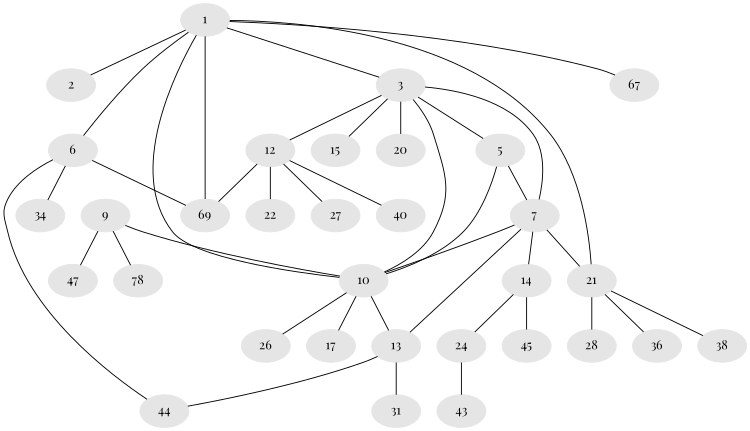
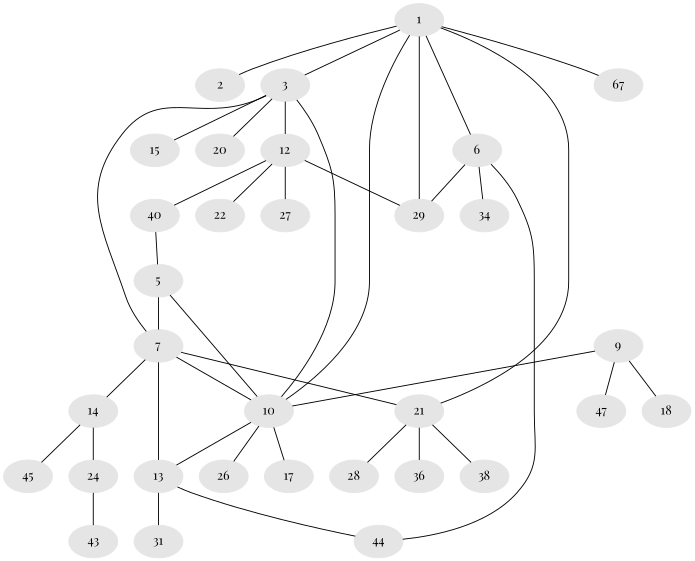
  graph {
    fontname="Playfair Display"
    node [color=gray90 fontname="Playfair Display" style=filled]
    edge [fontname="Playfair Display"]
    1 [super="+16"]
    2
    3 [super="+4"]
    6 [super="+23"]
    10 [super="+19"]
    21 [super="+41"]
-   29 [label=69]
+   29
    n8 [label=67 super="+46"]
    7 [super="+8"]
    5
    12 [super="+36"]
    15
    20
    34
    44
    13 [super="+39"]
    17 [super="+33"]
    26 [super="+30"]
    28
    n20 [label=36]
    38
    14 [super="+25"]
    22
    27
    40
    31
    24 [super="+42"]
    45
    9 [super="+11"]
-   18 [super="+32" label=78]
+   18 [super="+32"]
    47
    43
    1 -- 2
    1 -- 3
    1 -- 6
    1 -- 10
    1 -- 21
    1 -- 29
    1 -- n8
    3 -- 10
    3 -- 7
-   3 -- 5
+   40 -- 5
    3 -- 12
    3 -- 15
    3 -- 20
    6 -- 29
    6 -- 34
    6 -- 44
    10 -- 13
    10 -- 17
    10 -- 26
    21 -- 28
    21 -- n20
    21 -- 38
    7 -- 10
    7 -- 21
    7 -- 13
    7 -- 14
    5 -- 10
    5 -- 7
    12 -- 29
    12 -- 22
    12 -- 27
    12 -- 40
    13 -- 44
    13 -- 31
    14 -- 24
    14 -- 45
    24 -- 43
    9 -- 10
    9 -- 18
    9 -- 47
  }
